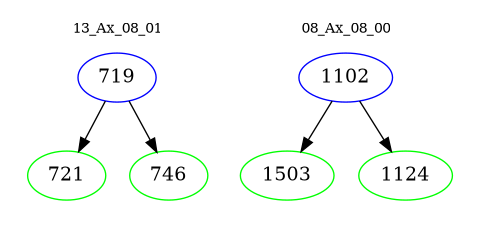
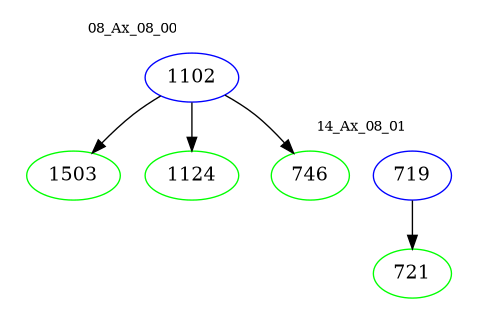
  digraph {
    node [color=green]
    edge [color=black]
    n1 [color=blue label=719]
    n2 [label=721]
    n3 [label=746]
    n4 [color=blue label=1102]
    n5 [label=1503]
    n6 [label=1124]
    subgraph cluster_1 {
      color=white
      fontsize=10
-     label="13_Ax_08_01"
+     label="14_Ax_08_01"
      n1
      n2
      n3
    }
    subgraph cluster_2 {
      color=white
      fontsize=10
      label="08_Ax_08_00"
      n4
      n5
      n6
    }
    n1 -> n2
-   n1 -> n3
+   n4 -> n3
    n4 -> n5
    n4 -> n6
  }
